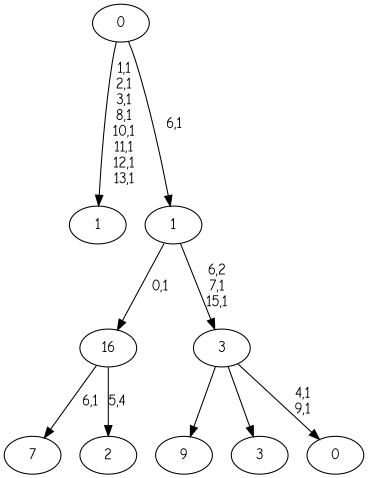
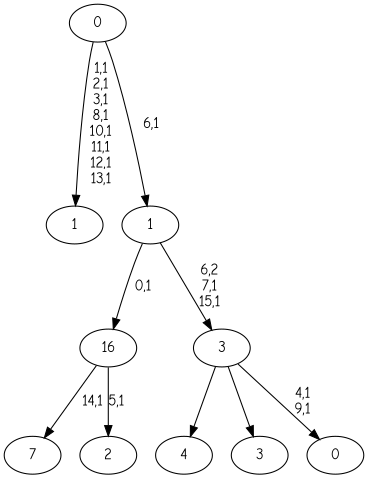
  digraph {
    fontname="Comic Neue"
    node [fontname="Comic Neue"]
    edge [fontname="Comic Neue"]
    n1 [label=7]
-   n2 [label=9]
+   n2 [label=4]
    n3 [label=3]
    n4 [label=2]
    16
    n6 [label=1]
    n7 [label=0]
    3
    1
    0
-   16 -> n1 [label="6,1"]
-   16 -> n4 [label="5,4"]
+   16 -> n1 [label="14,1"]
+   16 -> n4 [label="5,1"]
    3 -> n2
    3 -> n3
    3 -> n7 [label="4,1\n9,1"]
    1 -> 16 [label="0,1"]
    1 -> 3 [label="6,2\n7,1\n15,1"]
    0 -> n6 [label="1,1\n2,1\n3,1\n8,1\n10,1\n11,1\n12,1\n13,1"]
    0 -> 1 [label="6,1"]
  }
